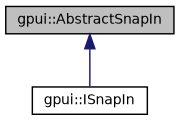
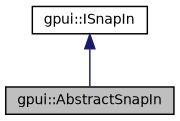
  digraph {
    node [color=black fontname=Helvetica fontsize=10 shape=record style=filled]
    n1 [fillcolor=grey75 fontcolor=black height=0.2 label="gpui::AbstractSnapIn" width=0.4]
    n2 [fillcolor=white height=0.2 label="gpui::ISnapIn" width=0.4]
-   n1 -> n2 [color=midnightblue dir=back fontname=Helvetica fontsize=10 labelfontname=Helvetica labelfontsize=10 style=solid]
+   n2 -> n1 [color=midnightblue dir=back fontname=Helvetica fontsize=10 labelfontname=Helvetica labelfontsize=10 style=solid]
  }
